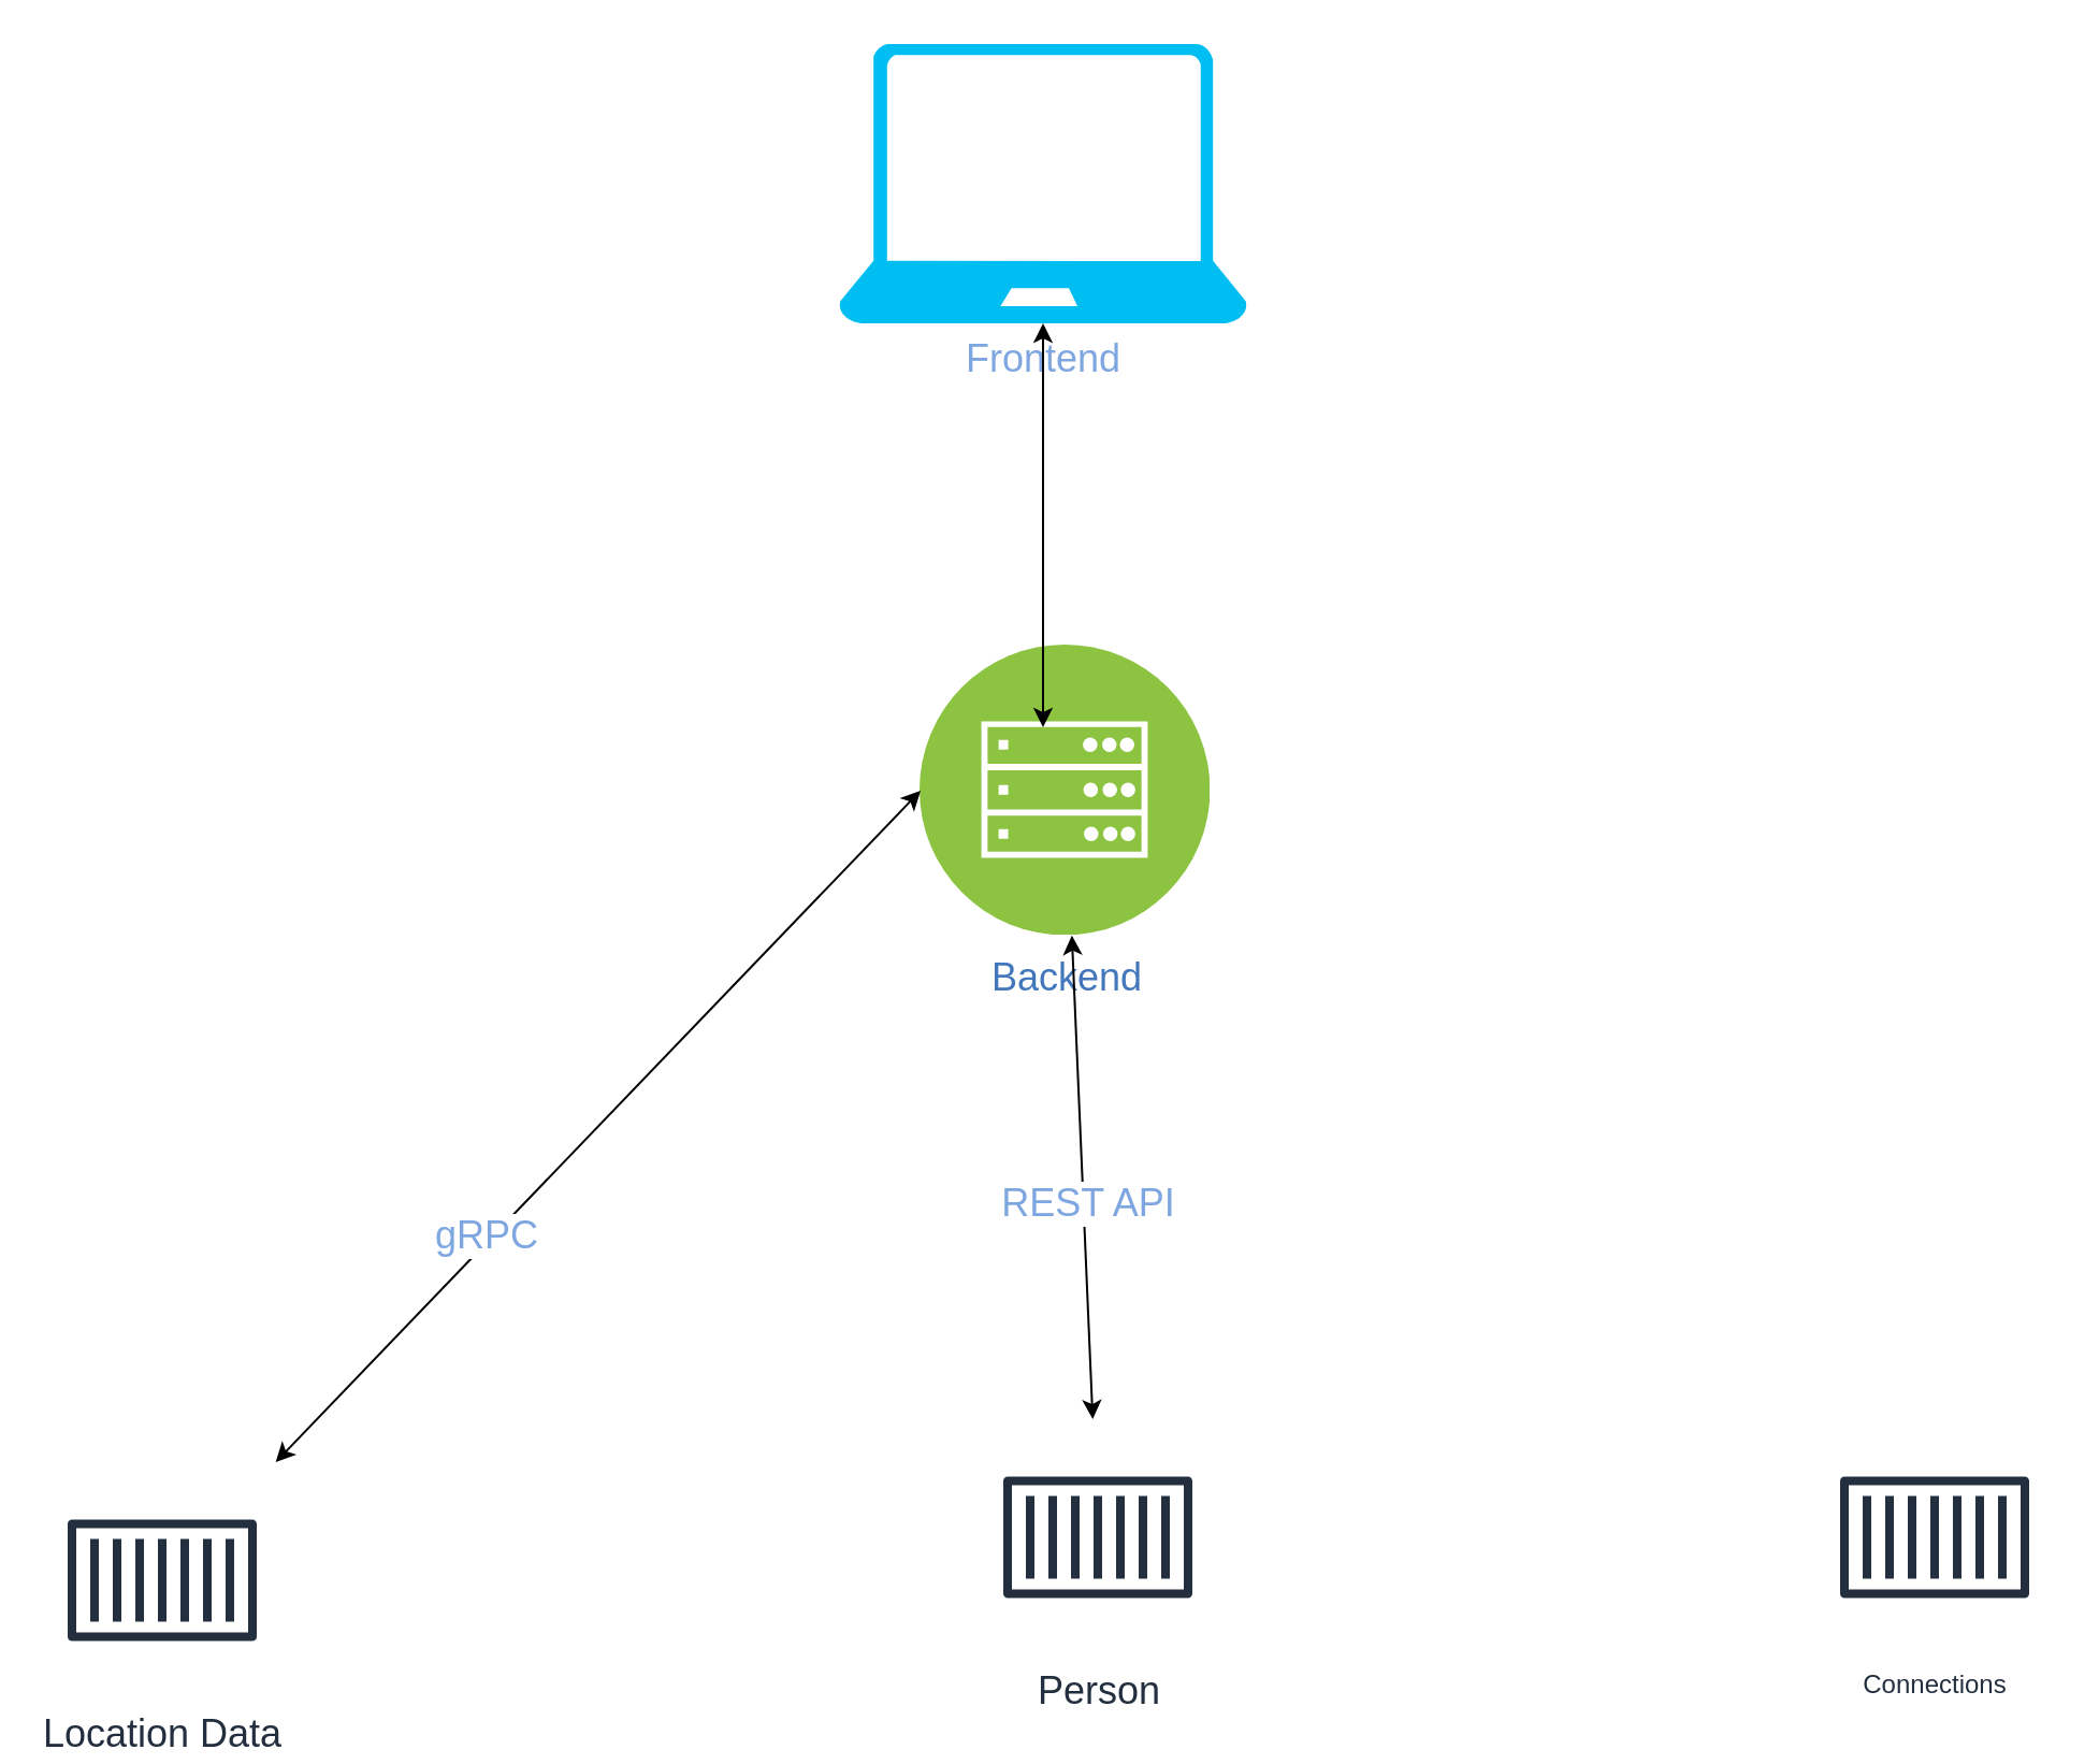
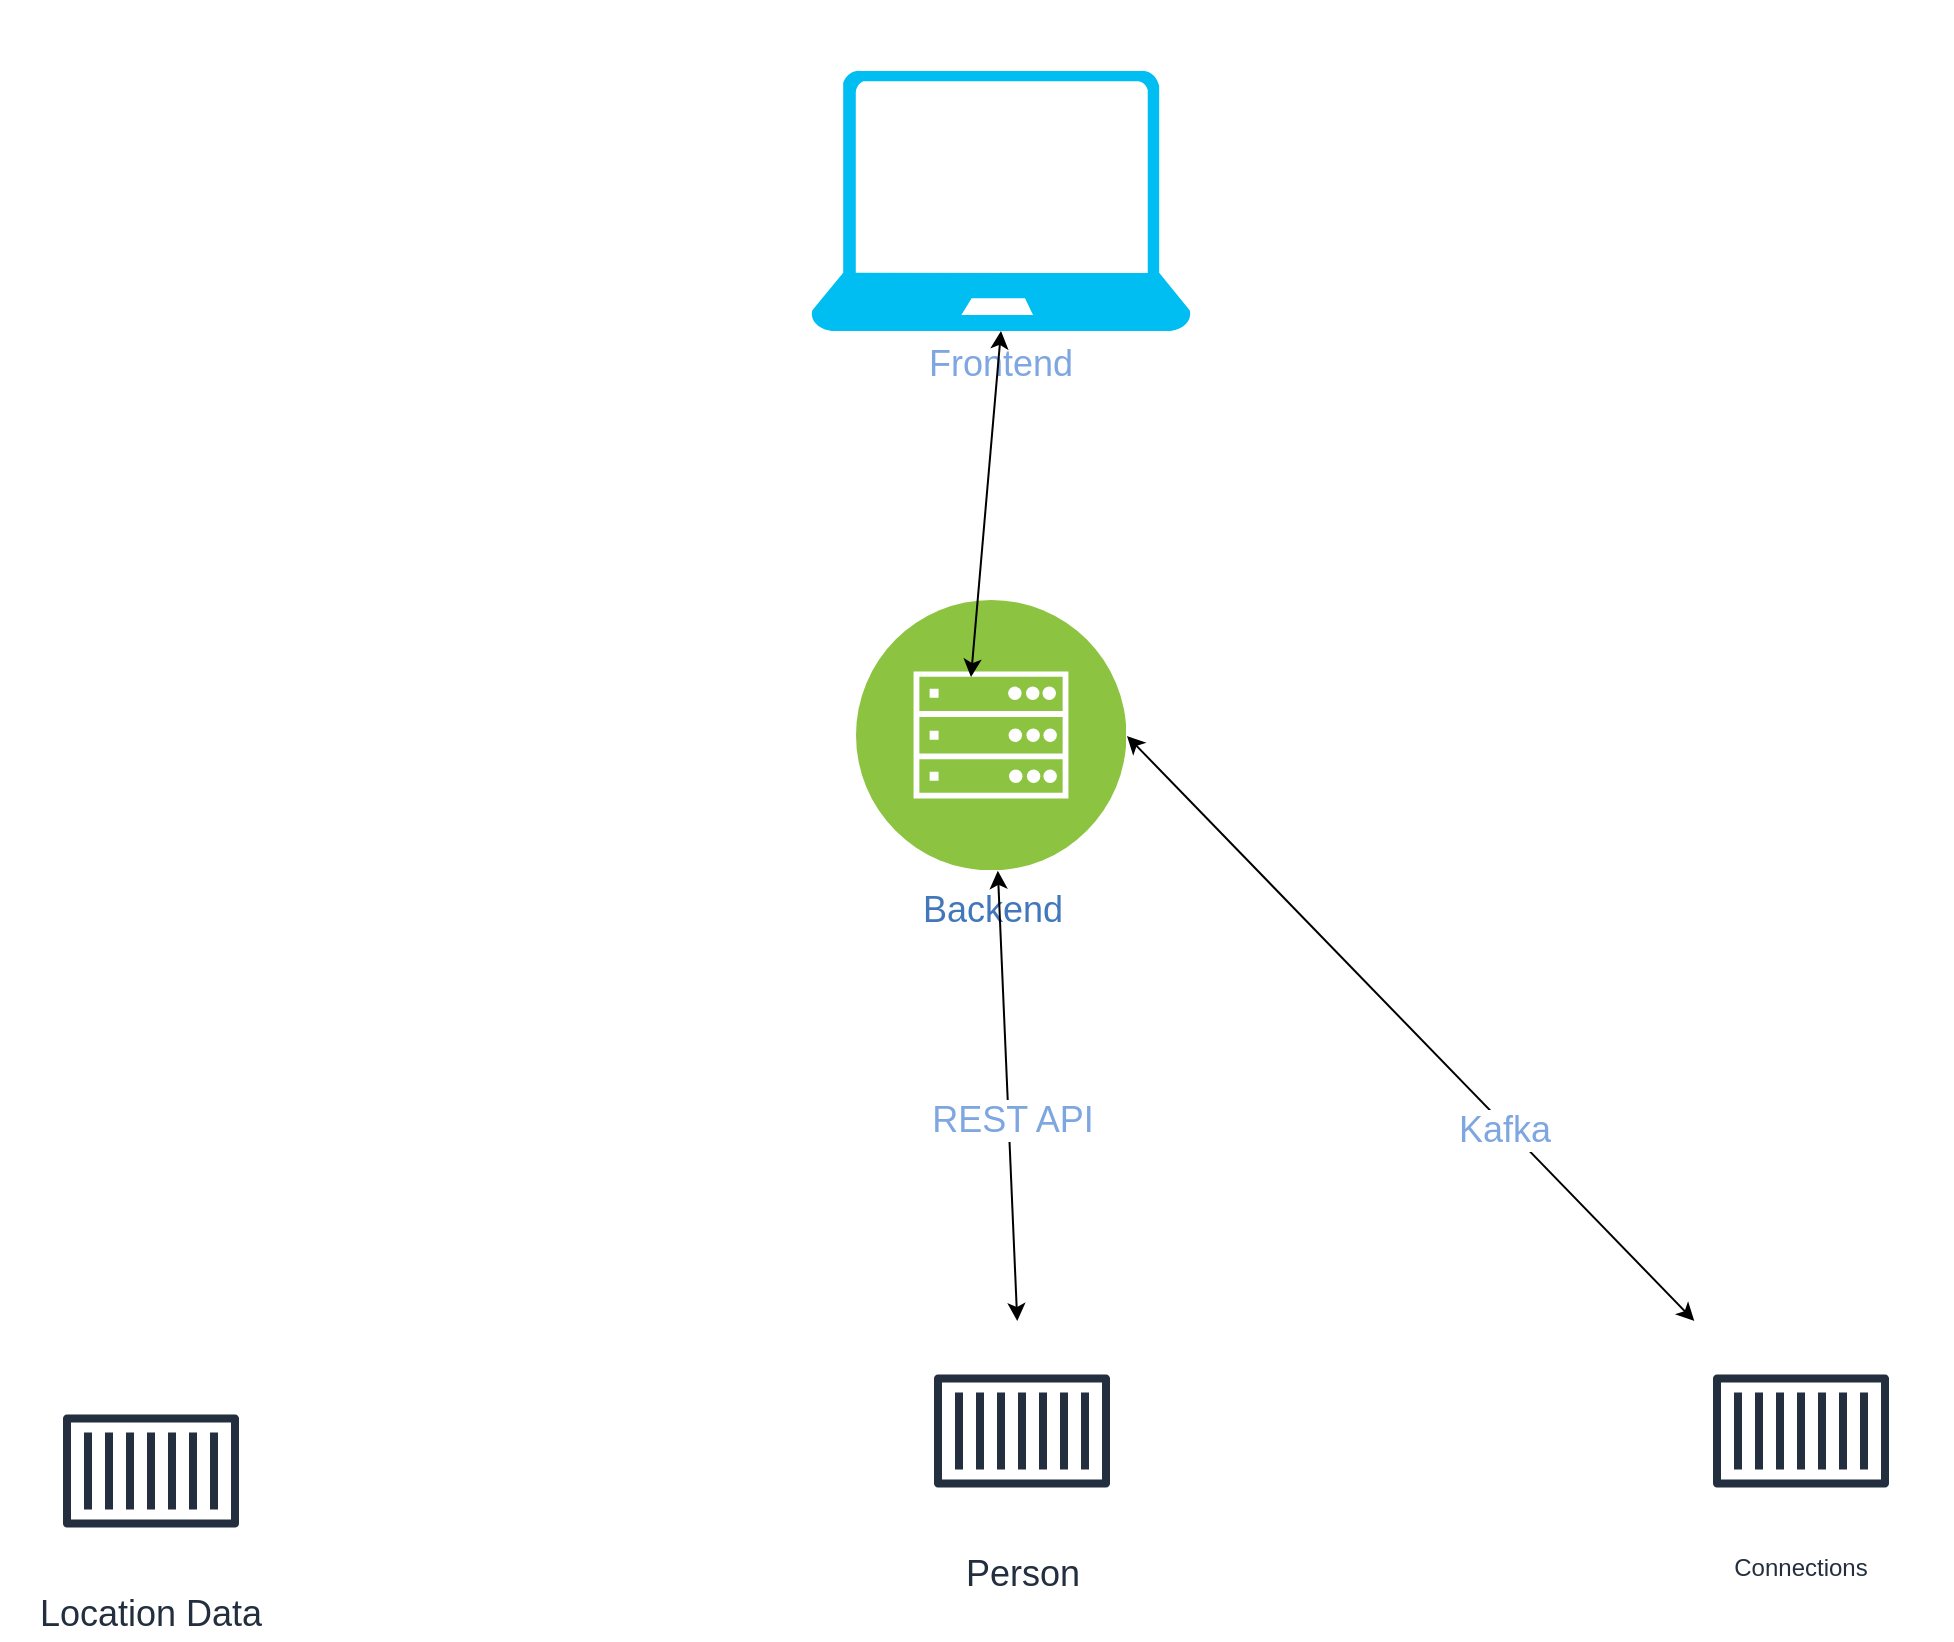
  <mxCell id="0" />
  <mxCell id="1" parent="0" />
  <mxCell id="2" value="&lt;div style=&quot;font-size: 18px&quot;&gt;Backend&lt;/div&gt;&lt;div&gt;&lt;br&gt;&lt;/div&gt;" style="aspect=fixed;perimeter=ellipsePerimeter;html=1;align=center;shadow=0;dashed=0;fontColor=#4277BB;labelBackgroundColor=#ffffff;fontSize=12;spacingTop=3;image;image=img/lib/ibm/infrastructure/mobile_backend.svg;" vertex="1" parent="1"><mxGeometry x="428" y="300" width="135" height="135" as="geometry" /></mxCell>
- <mxCell id="3" value="&lt;font style=&quot;font-size: 18px&quot; color=&quot;#7EA6E0&quot;&gt;Frontend&lt;/font&gt;" style="verticalLabelPosition=bottom;html=1;verticalAlign=top;align=center;strokeColor=none;fillColor=#00BEF2;shape=mxgraph.azure.laptop;pointerEvents=1;" vertex="1" parent="1"><mxGeometry x="390" y="20" width="190" height="130" as="geometry" /></mxCell>
+ <mxCell id="3" value="&lt;font style=&quot;font-size: 18px&quot; color=&quot;#7EA6E0&quot;&gt;Frontend&lt;/font&gt;" style="verticalLabelPosition=bottom;html=1;verticalAlign=top;align=center;strokeColor=none;fillColor=#00BEF2;shape=mxgraph.azure.laptop;pointerEvents=1;" vertex="1" parent="1"><mxGeometry x="405" y="35" width="190" height="130" as="geometry" /></mxCell>
  <mxCell id="4" value="" style="endArrow=classic;startArrow=classic;html=1;rounded=0;entryX=0.5;entryY=1;entryDx=0;entryDy=0;entryPerimeter=0;" edge="1" parent="1" target="3"><mxGeometry width="50" height="50" relative="1" as="geometry"><mxPoint x="485" y="338" as="sourcePoint" /><mxPoint x="535" y="288" as="targetPoint" /></mxGeometry></mxCell>
  <mxCell id="5" value="&lt;font style=&quot;font-size: 18px&quot;&gt;Location Data&lt;/font&gt;" style="sketch=0;outlineConnect=0;fontColor=#232F3E;gradientColor=none;strokeColor=#232F3E;fillColor=#ffffff;dashed=0;verticalLabelPosition=bottom;verticalAlign=top;align=center;html=1;fontSize=12;fontStyle=0;aspect=fixed;shape=mxgraph.aws4.resourceIcon;resIcon=mxgraph.aws4.container_1;" vertex="1" parent="1"><mxGeometry x="20" y="680" width="110" height="110" as="geometry" /></mxCell>
  <mxCell id="6" value="&lt;font style=&quot;font-size: 18px&quot;&gt;Person&lt;/font&gt;" style="sketch=0;outlineConnect=0;fontColor=#232F3E;gradientColor=none;strokeColor=#232F3E;fillColor=#ffffff;dashed=0;verticalLabelPosition=bottom;verticalAlign=top;align=center;html=1;fontSize=12;fontStyle=0;aspect=fixed;shape=mxgraph.aws4.resourceIcon;resIcon=mxgraph.aws4.container_1;" vertex="1" parent="1"><mxGeometry x="455.5" y="660" width="110" height="110" as="geometry" /></mxCell>
  <mxCell id="7" value="Connections" style="sketch=0;outlineConnect=0;fontColor=#232F3E;gradientColor=none;strokeColor=#232F3E;fillColor=#ffffff;dashed=0;verticalLabelPosition=bottom;verticalAlign=top;align=center;html=1;fontSize=12;fontStyle=0;aspect=fixed;shape=mxgraph.aws4.resourceIcon;resIcon=mxgraph.aws4.container_1;" vertex="1" parent="1"><mxGeometry x="845" y="660" width="110" height="110" as="geometry" /></mxCell>
- <mxCell id="8" value="" style="endArrow=classic;startArrow=classic;html=1;rounded=0;fontSize=18;fontColor=#7EA6E0;entryX=0;entryY=0.5;entryDx=0;entryDy=0;" edge="1" parent="1" source="5" target="2"><mxGeometry width="50" height="50" relative="1" as="geometry"><mxPoint x="705" y="550" as="sourcePoint" /><mxPoint x="755" y="500" as="targetPoint" /></mxGeometry></mxCell>
- <mxCell id="9" value="gRPC" style="edgeLabel;html=1;align=center;verticalAlign=middle;resizable=0;points=[];fontSize=18;fontColor=#7EA6E0;" vertex="1" connectable="0" parent="8"><mxGeometry x="-0.337" y="3" relative="1" as="geometry"><mxPoint as="offset" /></mxGeometry></mxCell>
  <mxCell id="10" value="" style="endArrow=classic;startArrow=classic;html=1;rounded=0;fontSize=18;fontColor=#7EA6E0;" edge="1" parent="1" source="6" target="2"><mxGeometry width="50" height="50" relative="1" as="geometry"><mxPoint x="705" y="550" as="sourcePoint" /><mxPoint x="755" y="500" as="targetPoint" /></mxGeometry></mxCell>
  <mxCell id="11" value="REST API" style="edgeLabel;html=1;align=center;verticalAlign=middle;resizable=0;points=[];fontSize=18;fontColor=#7EA6E0;" vertex="1" connectable="0" parent="10"><mxGeometry x="-0.102" y="-1" relative="1" as="geometry"><mxPoint x="1" as="offset" /></mxGeometry></mxCell>
+ <mxCell id="12" value="" style="endArrow=classic;startArrow=classic;html=1;rounded=0;fontSize=18;fontColor=#7EA6E0;entryX=1;entryY=0.5;entryDx=0;entryDy=0;" edge="1" parent="1" source="7" target="2"><mxGeometry width="50" height="50" relative="1" as="geometry"><mxPoint x="705" y="550" as="sourcePoint" /><mxPoint x="755" y="500" as="targetPoint" /></mxGeometry></mxCell>
+ <mxCell id="13" value="Kafka" style="edgeLabel;html=1;align=center;verticalAlign=middle;resizable=0;points=[];fontSize=18;fontColor=#7EA6E0;" vertex="1" connectable="0" parent="12"><mxGeometry x="-0.335" y="2" relative="1" as="geometry"><mxPoint as="offset" /></mxGeometry></mxCell>
